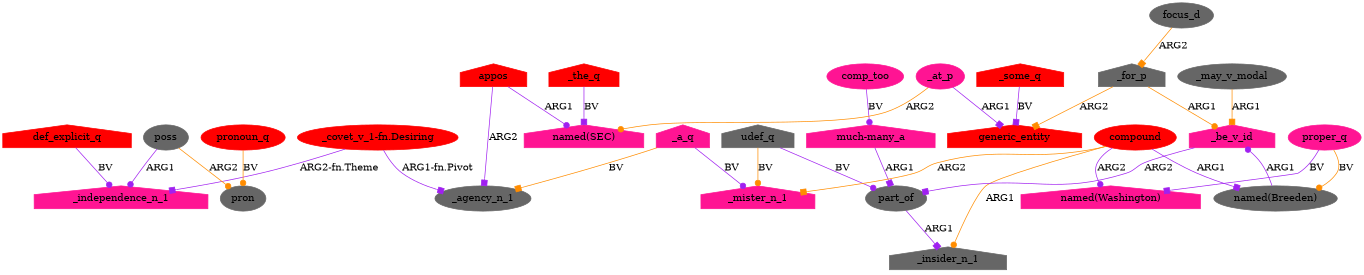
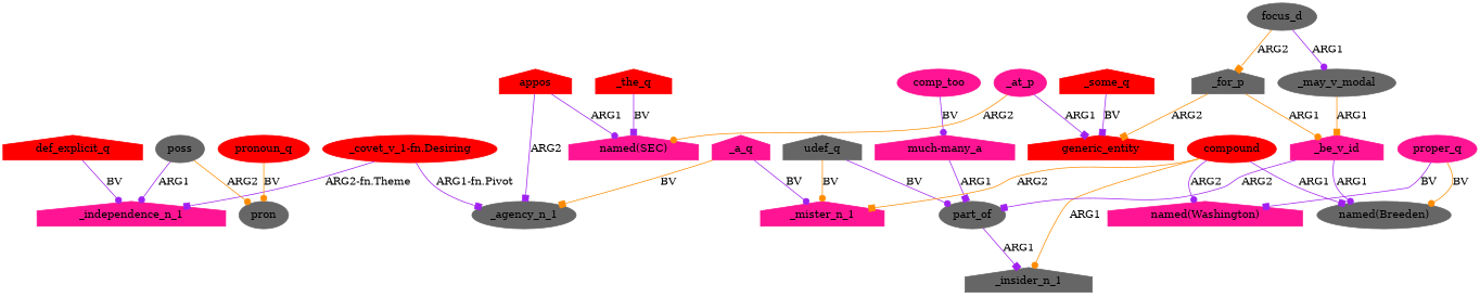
  digraph {
    node [color=deeppink shape=house style=filled]
    edge [arrowhead=box color=purple]
    "_covet_v_1-fn.Desiring" [color=red shape=ellipse]
    _independence_n_1
    _agency_n_1 [color=gray40 shape=ellipse]
    def_explicit_q [color=red]
    udef_q [color=gray40]
    part_of [color=gray40 shape=ellipse]
    _mister_n_1
    _insider_n_1 [color=gray40]
    poss [color=gray40 shape=ellipse]
    pron [color=gray40 shape=ellipse]
    comp_too [shape=ellipse]
    "much-many_a"
    compound [color=red shape=ellipse]
    "named(Breeden)" [color=gray40 shape=ellipse]
    "named(Washington)"
    _be_v_id
    _for_p [color=gray40]
    generic_entity [color=red]
    _at_p [shape=ellipse]
    "named(SEC)"
    focus_d [color=gray40 shape=ellipse]
    _may_v_modal [color=gray40 shape=ellipse]
    appos [color=red]
    proper_q [shape=ellipse]
    pronoun_q [color=red shape=ellipse]
    _a_q
    _some_q [color=red]
    _the_q [color=red]
    "_covet_v_1-fn.Desiring" -> _independence_n_1 [label="ARG2-fn.Theme"]
    "_covet_v_1-fn.Desiring" -> _agency_n_1 [label="ARG1-fn.Pivot"]
    def_explicit_q -> _independence_n_1 [arrowhead=dot label=BV]
    udef_q -> part_of [arrowhead=dot label=BV]
    udef_q -> _mister_n_1 [arrowhead=dot color=darkorange label=BV]
    part_of -> _insider_n_1 [label=ARG1]
    poss -> _independence_n_1 [arrowhead=dot label=ARG1]
    poss -> pron [arrowhead=dot color=darkorange label=ARG2]
    comp_too -> "much-many_a" [arrowhead=dot label=BV]
    "much-many_a" -> part_of [label=ARG1]
    compound -> _mister_n_1 [color=darkorange label=ARG2]
    compound -> _insider_n_1 [arrowhead=dot color=darkorange label=ARG1]
    compound -> "named(Breeden)" [label=ARG1]
    compound -> "named(Washington)" [arrowhead=dot label=ARG2]
    _be_v_id -> part_of [label=ARG2]
-   "named(Breeden)" -> _be_v_id [arrowhead=dot label=ARG1]
+   _be_v_id -> "named(Breeden)" [arrowhead=dot label=ARG1]
    _for_p -> _be_v_id [arrowhead=dot color=darkorange label=ARG1]
    _for_p -> generic_entity [color=darkorange label=ARG2]
    _at_p -> generic_entity [label=ARG1]
    _at_p -> "named(SEC)" [arrowhead=dot color=darkorange label=ARG2]
    focus_d -> _for_p [color=darkorange label=ARG2]
+   focus_d -> _may_v_modal [arrowhead=dot label=ARG1]
    _may_v_modal -> _be_v_id [color=darkorange label=ARG1]
    appos -> _agency_n_1 [label=ARG2]
    appos -> "named(SEC)" [arrowhead=dot label=ARG1]
    proper_q -> "named(Breeden)" [arrowhead=dot color=darkorange label=BV]
    proper_q -> "named(Washington)" [label=BV]
    pronoun_q -> pron [arrowhead=dot color=darkorange label=BV]
    _a_q -> _agency_n_1 [color=darkorange label=BV]
    _a_q -> _mister_n_1 [arrowhead=dot label=BV]
    _some_q -> generic_entity [label=BV]
    _the_q -> "named(SEC)" [label=BV]
  }
